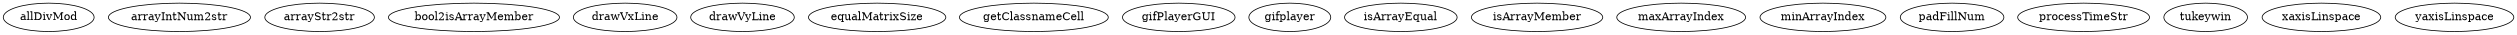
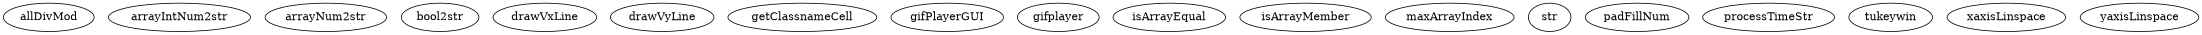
  digraph {
    allDivMod
    arrayIntNum2str
-   arrayStr2str
-   bool2str [label=bool2isArrayMember]
+   arrayNum2str
+   bool2str
    drawVxLine
    drawVyLine
-   equalMatrixSize
    getClassnameCell
    gifPlayerGUI
    gifplayer
    isArrayEqual
    isArrayMember
    maxArrayIndex
-   minArrayIndex
+   minArrayIndex [label=str]
    padFillNum
    processTimeStr
    tukeywin
    xaxisLinspace
    yaxisLinspace
  }
